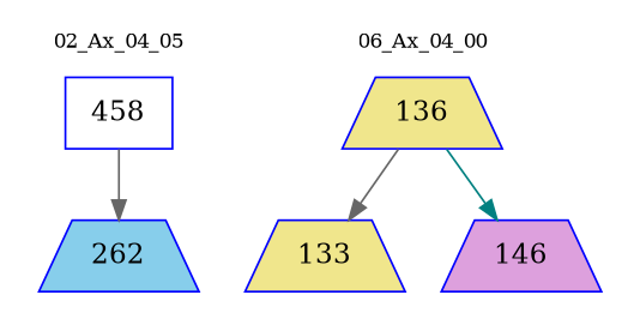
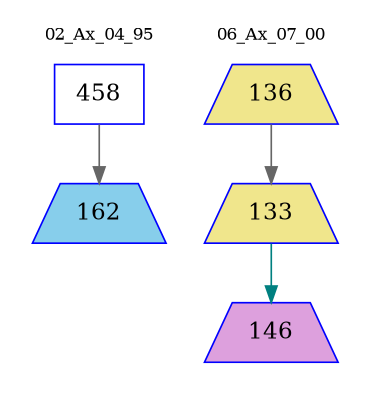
  digraph {
    node [color=blue fillcolor=khaki shape=trapezium style=filled]
    edge [color=gray40]
    n1 [fillcolor=white label=458 shape=box]
-   n2 [fillcolor=skyblue label=262]
+   n2 [fillcolor=skyblue label=162]
    n3 [label=136]
    n4 [label=133]
    n5 [fillcolor=plum label=146]
    subgraph cluster_1 {
      color=white
      fontsize=10
-     label="02_Ax_04_05"
+     label="02_Ax_04_95"
      n1
      n2
    }
    subgraph cluster_2 {
      color=white
      fontsize=10
-     label="06_Ax_04_00"
+     label="06_Ax_07_00"
      n3
      n4
      n5
    }
    n1 -> n2
    n3 -> n4
-   n3 -> n5 [color=teal]
+   n4 -> n5 [color=teal]
  }
